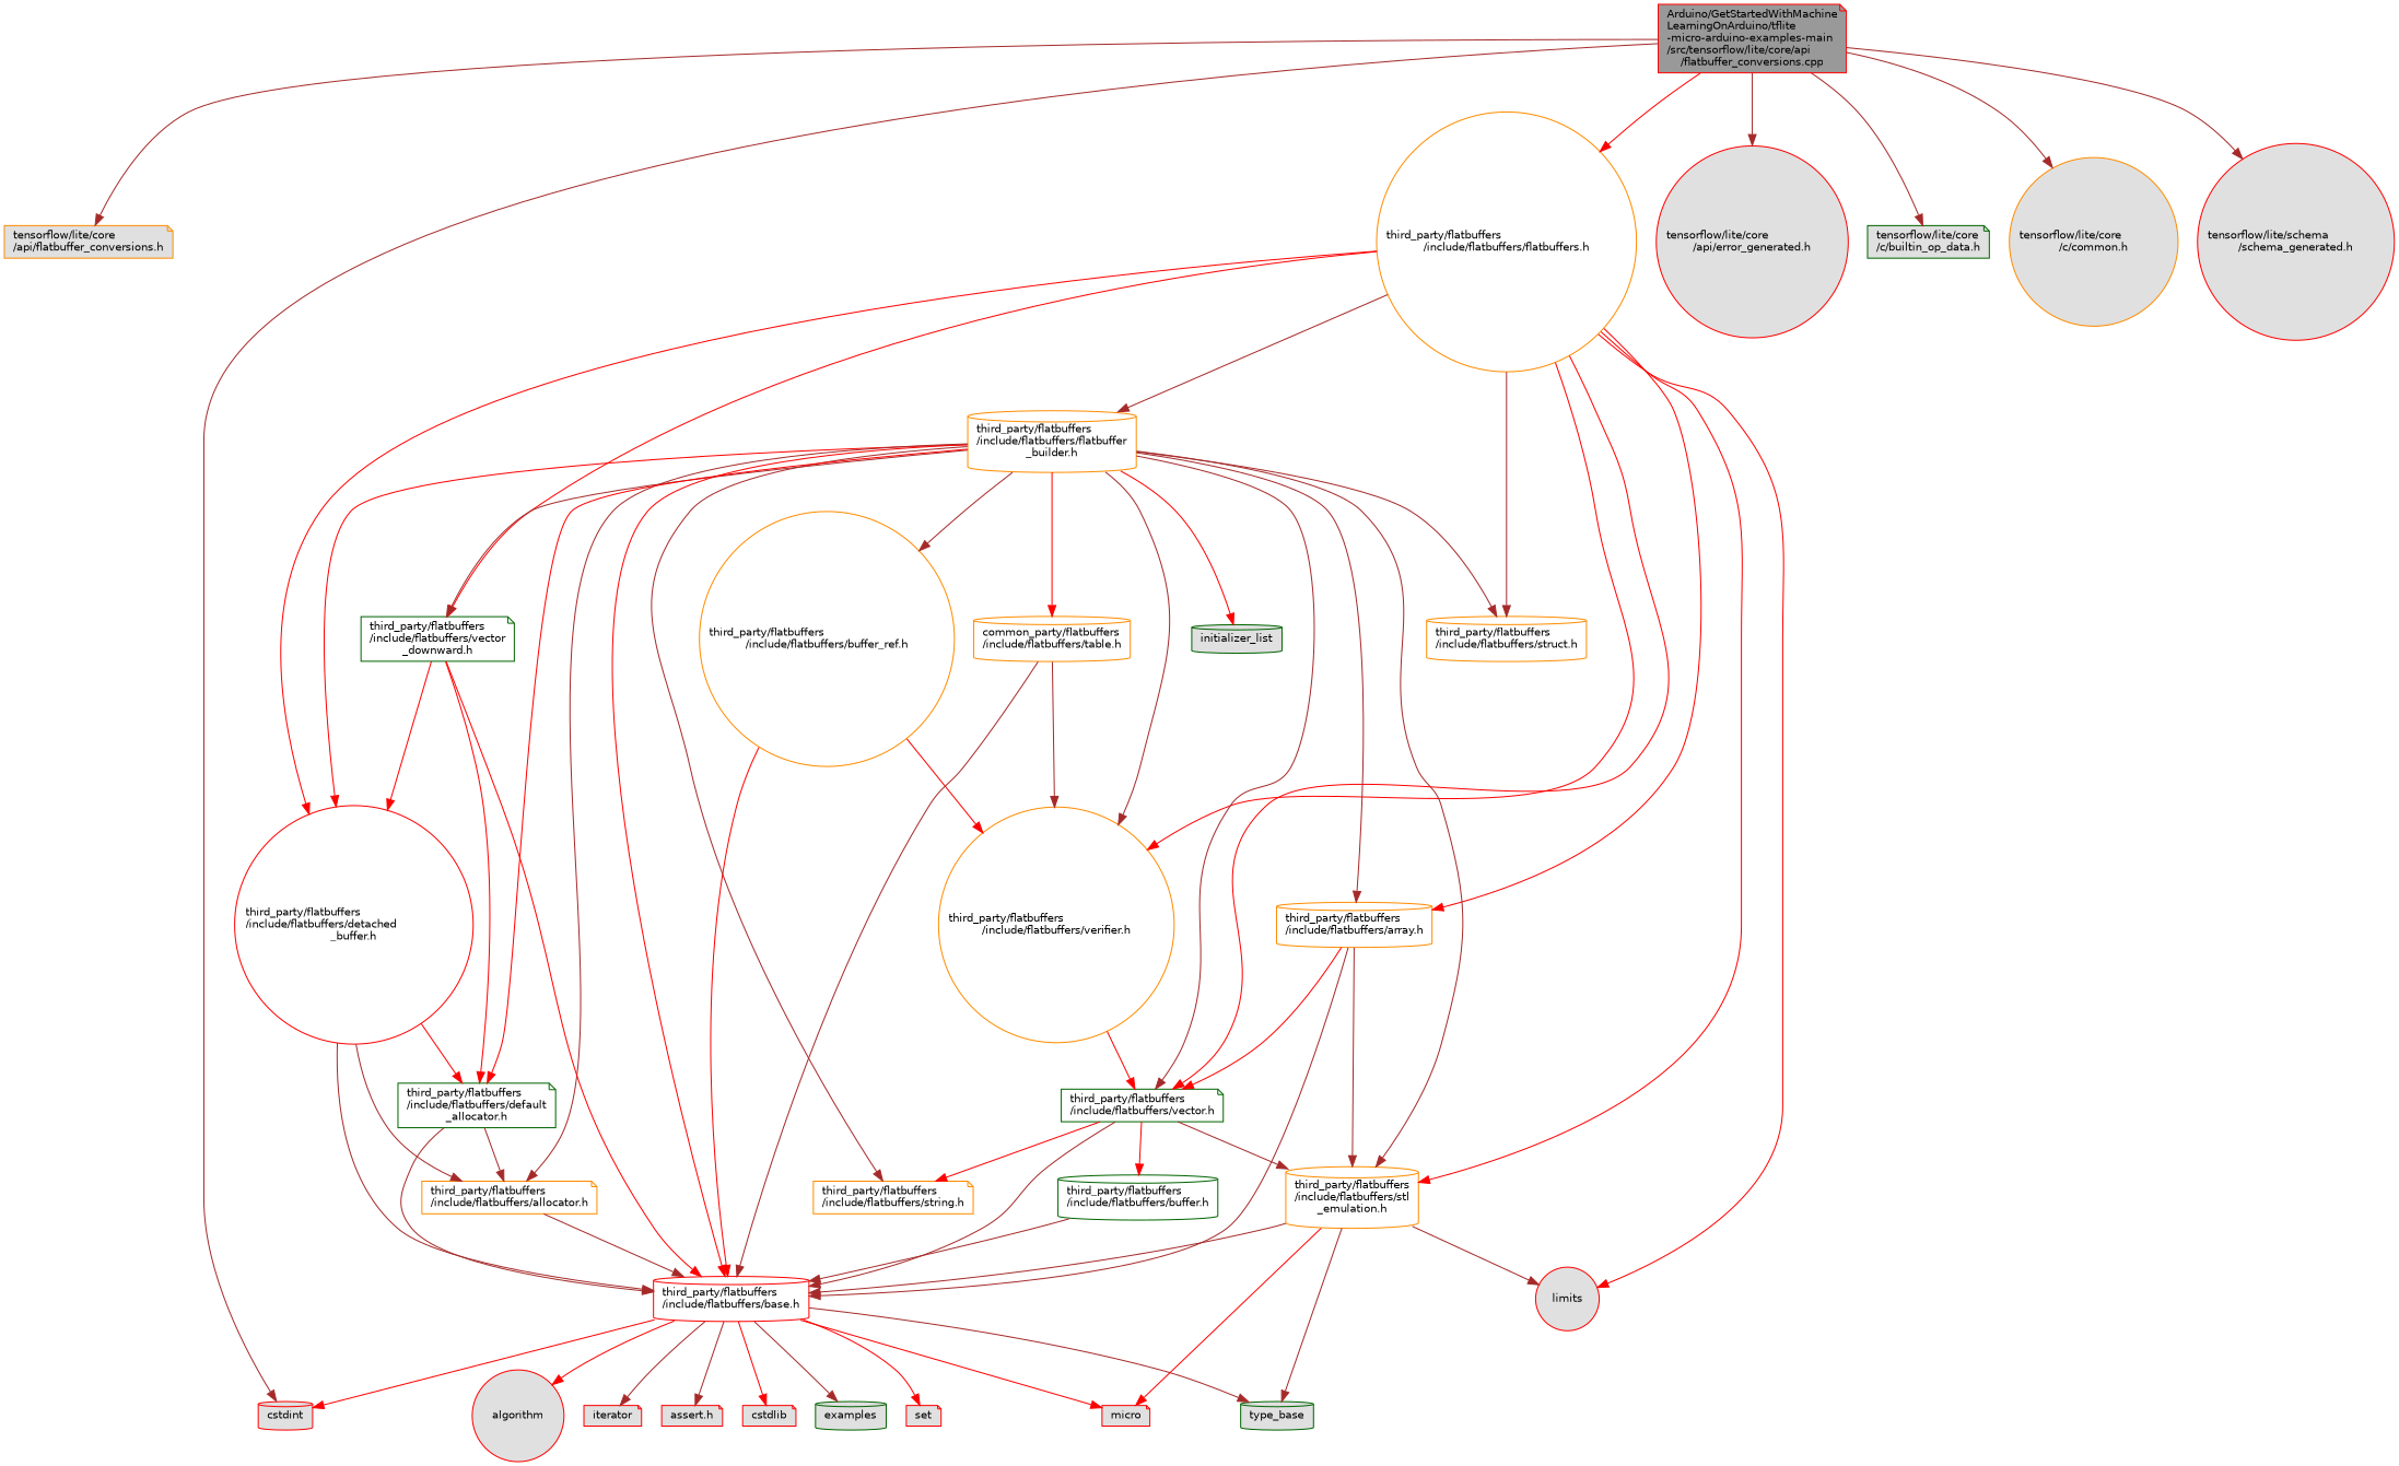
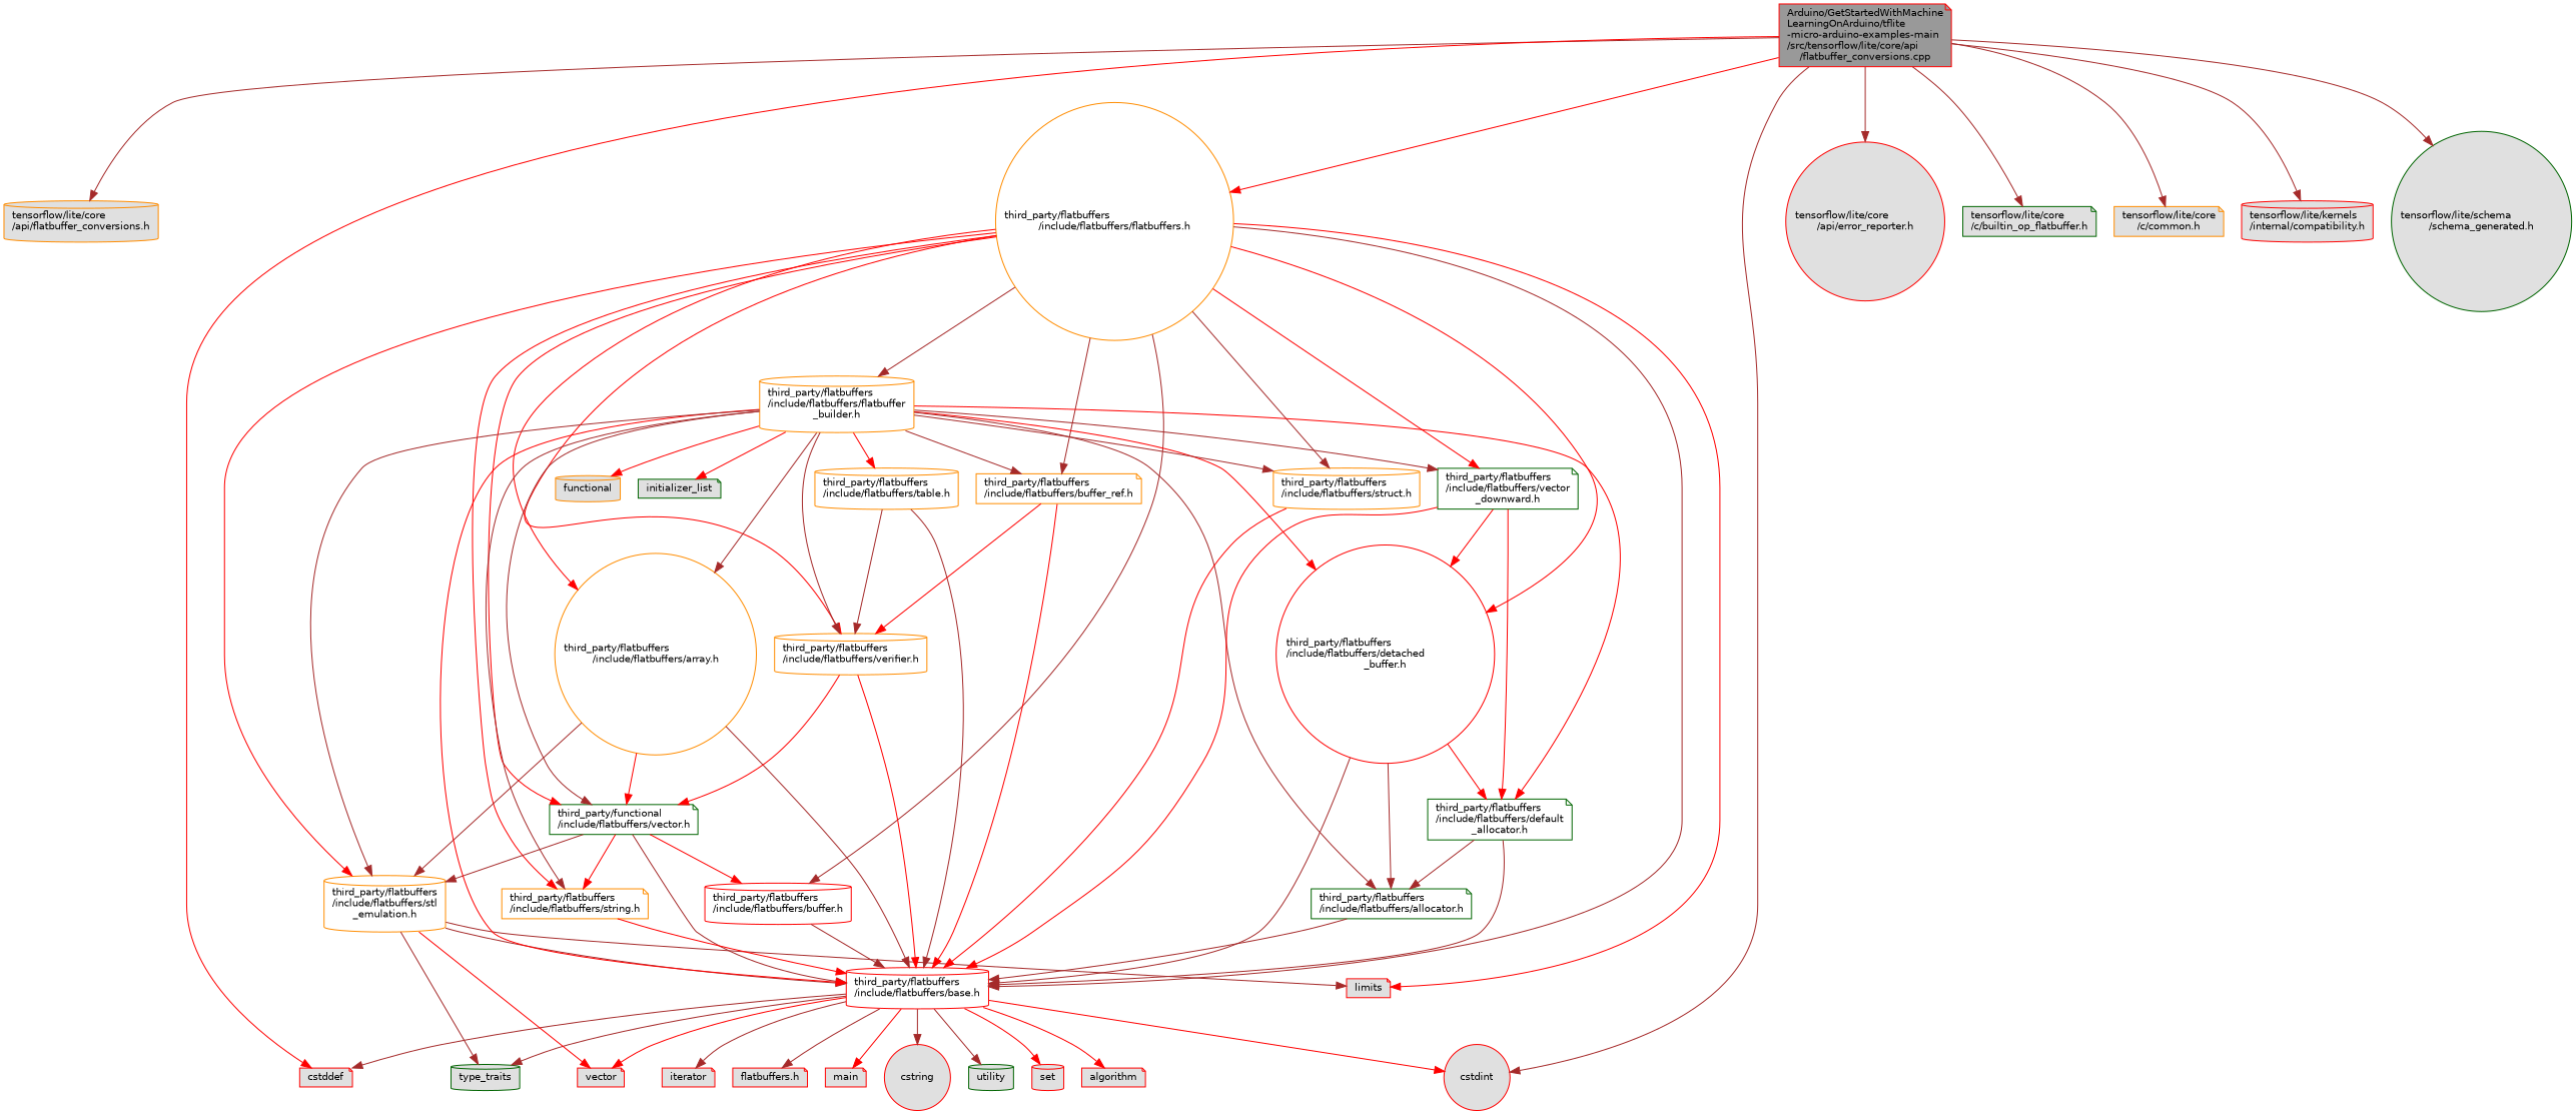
  digraph {
    node [color=red fillcolor="#E0E0E0" fontname=Helvetica fontsize=10 shape=note style=filled]
    edge [color=brown fontname=Helvetica fontsize=10 labelfontname=Helvetica labelfontsize=10 style=solid]
    n1 [fillcolor=grey60 fontcolor=black height=0.2 label="Arduino/GetStartedWithMachine\lLearningOnArduino/tflite\l-micro-arduino-examples-main\l/src/tensorflow/lite/core/api\l/flatbuffer_conversions.cpp" width=0.4]
-   n2 [color=darkorange height=0.2 label="tensorflow/lite/core\l/api/flatbuffer_conversions.h" width=0.4]
-   n4 [height=0.2 label=cstdint shape=cylinder width=0.4]
+   n2 [color=darkorange height=0.2 label="tensorflow/lite/core\l/api/flatbuffer_conversions.h" shape=cylinder width=0.4]
+   n3 [height=0.2 label=cstddef width=0.4]
+   n4 [height=0.2 label=cstdint shape=circle width=0.4]
    n5 [color=darkorange fillcolor=white height=0.2 label="third_party/flatbuffers\l/include/flatbuffers/flatbuffers.h" shape=circle width=0.4]
-   n6 [height=0.2 label="tensorflow/lite/core\l/api/error_generated.h" shape=circle width=0.4]
-   n7 [color=darkgreen height=0.2 label="tensorflow/lite/core\l/c/builtin_op_data.h" width=0.4]
-   n8 [color=darkorange height=0.2 label="tensorflow/lite/core\l/c/common.h" shape=circle width=0.4]
-   n10 [height=0.2 label="tensorflow/lite/schema\l/schema_generated.h" shape=circle width=0.4]
-   n11 [color=darkorange fillcolor=white height=0.2 label="third_party/flatbuffers\l/include/flatbuffers/array.h" shape=cylinder width=0.4]
+   n6 [height=0.2 label="tensorflow/lite/core\l/api/error_reporter.h" shape=circle width=0.4]
+   n7 [color=darkgreen height=0.2 label="tensorflow/lite/core\l/c/builtin_op_flatbuffer.h" width=0.4]
+   n8 [color=darkorange height=0.2 label="tensorflow/lite/core\l/c/common.h" width=0.4]
+   n9 [height=0.2 label="tensorflow/lite/kernels\l/internal/compatibility.h" shape=cylinder width=0.4]
+   n10 [color=darkgreen height=0.2 label="tensorflow/lite/schema\l/schema_generated.h" shape=circle width=0.4]
+   n11 [color=darkorange fillcolor=white height=0.2 label="third_party/flatbuffers\l/include/flatbuffers/array.h" shape=circle width=0.4]
    n12 [fillcolor=white height=0.2 label="third_party/flatbuffers\l/include/flatbuffers/base.h" shape=cylinder width=0.4]
    n13 [color=darkorange fillcolor=white height=0.2 label="third_party/flatbuffers\l/include/flatbuffers/stl\l_emulation.h" shape=cylinder width=0.4]
-   n14 [color=darkgreen fillcolor=white height=0.2 label="third_party/flatbuffers\l/include/flatbuffers/vector.h" width=0.4]
-   n15 [color=darkgreen fillcolor=white height=0.2 label="third_party/flatbuffers\l/include/flatbuffers/buffer.h" shape=cylinder width=0.4]
-   n16 [color=darkorange fillcolor=white height=0.2 label="third_party/flatbuffers\l/include/flatbuffers/buffer_ref.h" shape=circle width=0.4]
-   n17 [color=darkorange fillcolor=white height=0.2 label="third_party/flatbuffers\l/include/flatbuffers/verifier.h" shape=circle width=0.4]
+   n14 [color=darkgreen fillcolor=white height=0.2 label="third_party/functional\l/include/flatbuffers/vector.h" width=0.4]
+   n15 [fillcolor=white height=0.2 label="third_party/flatbuffers\l/include/flatbuffers/buffer.h" shape=cylinder width=0.4]
+   n16 [color=darkorange fillcolor=white height=0.2 label="third_party/flatbuffers\l/include/flatbuffers/buffer_ref.h" width=0.4]
+   n17 [color=darkorange fillcolor=white height=0.2 label="third_party/flatbuffers\l/include/flatbuffers/verifier.h" shape=cylinder width=0.4]
    n18 [fillcolor=white height=0.2 label="third_party/flatbuffers\l/include/flatbuffers/detached\l_buffer.h" shape=circle width=0.4]
    n19 [color=darkorange fillcolor=white height=0.2 label="third_party/flatbuffers\l/include/flatbuffers/flatbuffer\l_builder.h" shape=cylinder width=0.4]
    n20 [color=darkorange fillcolor=white height=0.2 label="third_party/flatbuffers\l/include/flatbuffers/string.h" width=0.4]
    n21 [color=darkorange fillcolor=white height=0.2 label="third_party/flatbuffers\l/include/flatbuffers/struct.h" shape=cylinder width=0.4]
    n22 [color=darkgreen fillcolor=white height=0.2 label="third_party/flatbuffers\l/include/flatbuffers/vector\l_downward.h" width=0.4]
-   n23 [height=0.2 label=limits shape=circle width=0.4]
-   n24 [height=0.2 label="assert.h" width=0.4]
-   n25 [height=0.2 label=cstdlib width=0.4]
-   n27 [color=darkgreen height=0.2 label=examples shape=cylinder width=0.4]
-   n28 [color=darkgreen height=0.2 label=type_base shape=cylinder width=0.4]
-   n29 [height=0.2 label=micro width=0.4]
-   n30 [height=0.2 label=set width=0.4]
-   n31 [height=0.2 label=algorithm shape=circle width=0.4]
+   n23 [height=0.2 label=limits width=0.4]
+   n24 [height=0.2 label="flatbuffers.h" width=0.4]
+   n25 [height=0.2 label=main width=0.4]
+   n26 [height=0.2 label=cstring shape=circle width=0.4]
+   n27 [color=darkgreen height=0.2 label=utility shape=cylinder width=0.4]
+   n28 [color=darkgreen height=0.2 label=type_traits shape=cylinder width=0.4]
+   n29 [height=0.2 label=vector width=0.4]
+   n30 [height=0.2 label=set shape=cylinder width=0.4]
+   n31 [height=0.2 label=algorithm width=0.4]
    n32 [height=0.2 label=iterator width=0.4]
-   n33 [color=darkorange fillcolor=white height=0.2 label="third_party/flatbuffers\l/include/flatbuffers/allocator.h" width=0.4]
+   n33 [color=darkgreen fillcolor=white height=0.2 label="third_party/flatbuffers\l/include/flatbuffers/allocator.h" width=0.4]
    n34 [color=darkgreen fillcolor=white height=0.2 label="third_party/flatbuffers\l/include/flatbuffers/default\l_allocator.h" width=0.4]
-   n35 [color=darkorange fillcolor=white height=0.2 label="common_party/flatbuffers\l/include/flatbuffers/table.h" shape=cylinder width=0.4]
-   n37 [color=darkgreen height=0.2 label=initializer_list shape=cylinder width=0.4]
+   n35 [color=darkorange fillcolor=white height=0.2 label="third_party/flatbuffers\l/include/flatbuffers/table.h" shape=cylinder width=0.4]
+   n36 [color=darkorange height=0.2 label=functional shape=cylinder width=0.4]
+   n37 [color=darkgreen height=0.2 label=initializer_list width=0.4]
    n1 -> n2
+   n1 -> n3 [color=red]
    n1 -> n4
    n1 -> n5 [color=red]
    n1 -> n6
    n1 -> n7
    n1 -> n8
+   n1 -> n9
    n1 -> n10
    n5 -> n11 [color=red]
+   n5 -> n12
    n5 -> n13 [color=red]
    n5 -> n14 [color=red]
+   n5 -> n15
+   n5 -> n16
    n5 -> n17 [color=red]
    n5 -> n18 [color=red]
    n5 -> n19
+   n5 -> n20 [color=red]
    n5 -> n21
    n5 -> n22 [color=red]
    n5 -> n23 [color=red]
    n11 -> n12
    n11 -> n13
    n11 -> n14 [color=red]
+   n12 -> n3
    n12 -> n4 [color=red]
    n12 -> n24
    n12 -> n25 [color=red]
+   n12 -> n26
    n12 -> n27
    n12 -> n28
    n12 -> n29 [color=red]
    n12 -> n30 [color=red]
    n12 -> n31 [color=red]
    n12 -> n32
    n13 -> n12
    n13 -> n23
    n13 -> n28
    n13 -> n29 [color=red]
    n14 -> n12
    n14 -> n13
    n14 -> n15 [color=red]
    n14 -> n20 [color=red]
    n15 -> n12
    n16 -> n12 [color=red]
    n16 -> n17 [color=red]
+   n17 -> n12 [color=red]
    n17 -> n14 [color=red]
    n18 -> n12
    n18 -> n33
    n18 -> n34 [color=red]
    n19 -> n11
    n19 -> n12 [color=red]
    n19 -> n13
    n19 -> n14
    n19 -> n16
    n19 -> n17
    n19 -> n18 [color=red]
    n19 -> n20
    n19 -> n21
    n19 -> n22
    n19 -> n33
    n19 -> n34 [color=red]
    n19 -> n35 [color=red]
+   n19 -> n36 [color=red]
    n19 -> n37 [color=red]
+   n20 -> n12 [color=red]
+   n21 -> n12 [color=red]
    n22 -> n12 [color=red]
    n22 -> n18 [color=red]
    n22 -> n34 [color=red]
    n33 -> n12
    n34 -> n12
    n34 -> n33
    n35 -> n12
    n35 -> n17
  }
